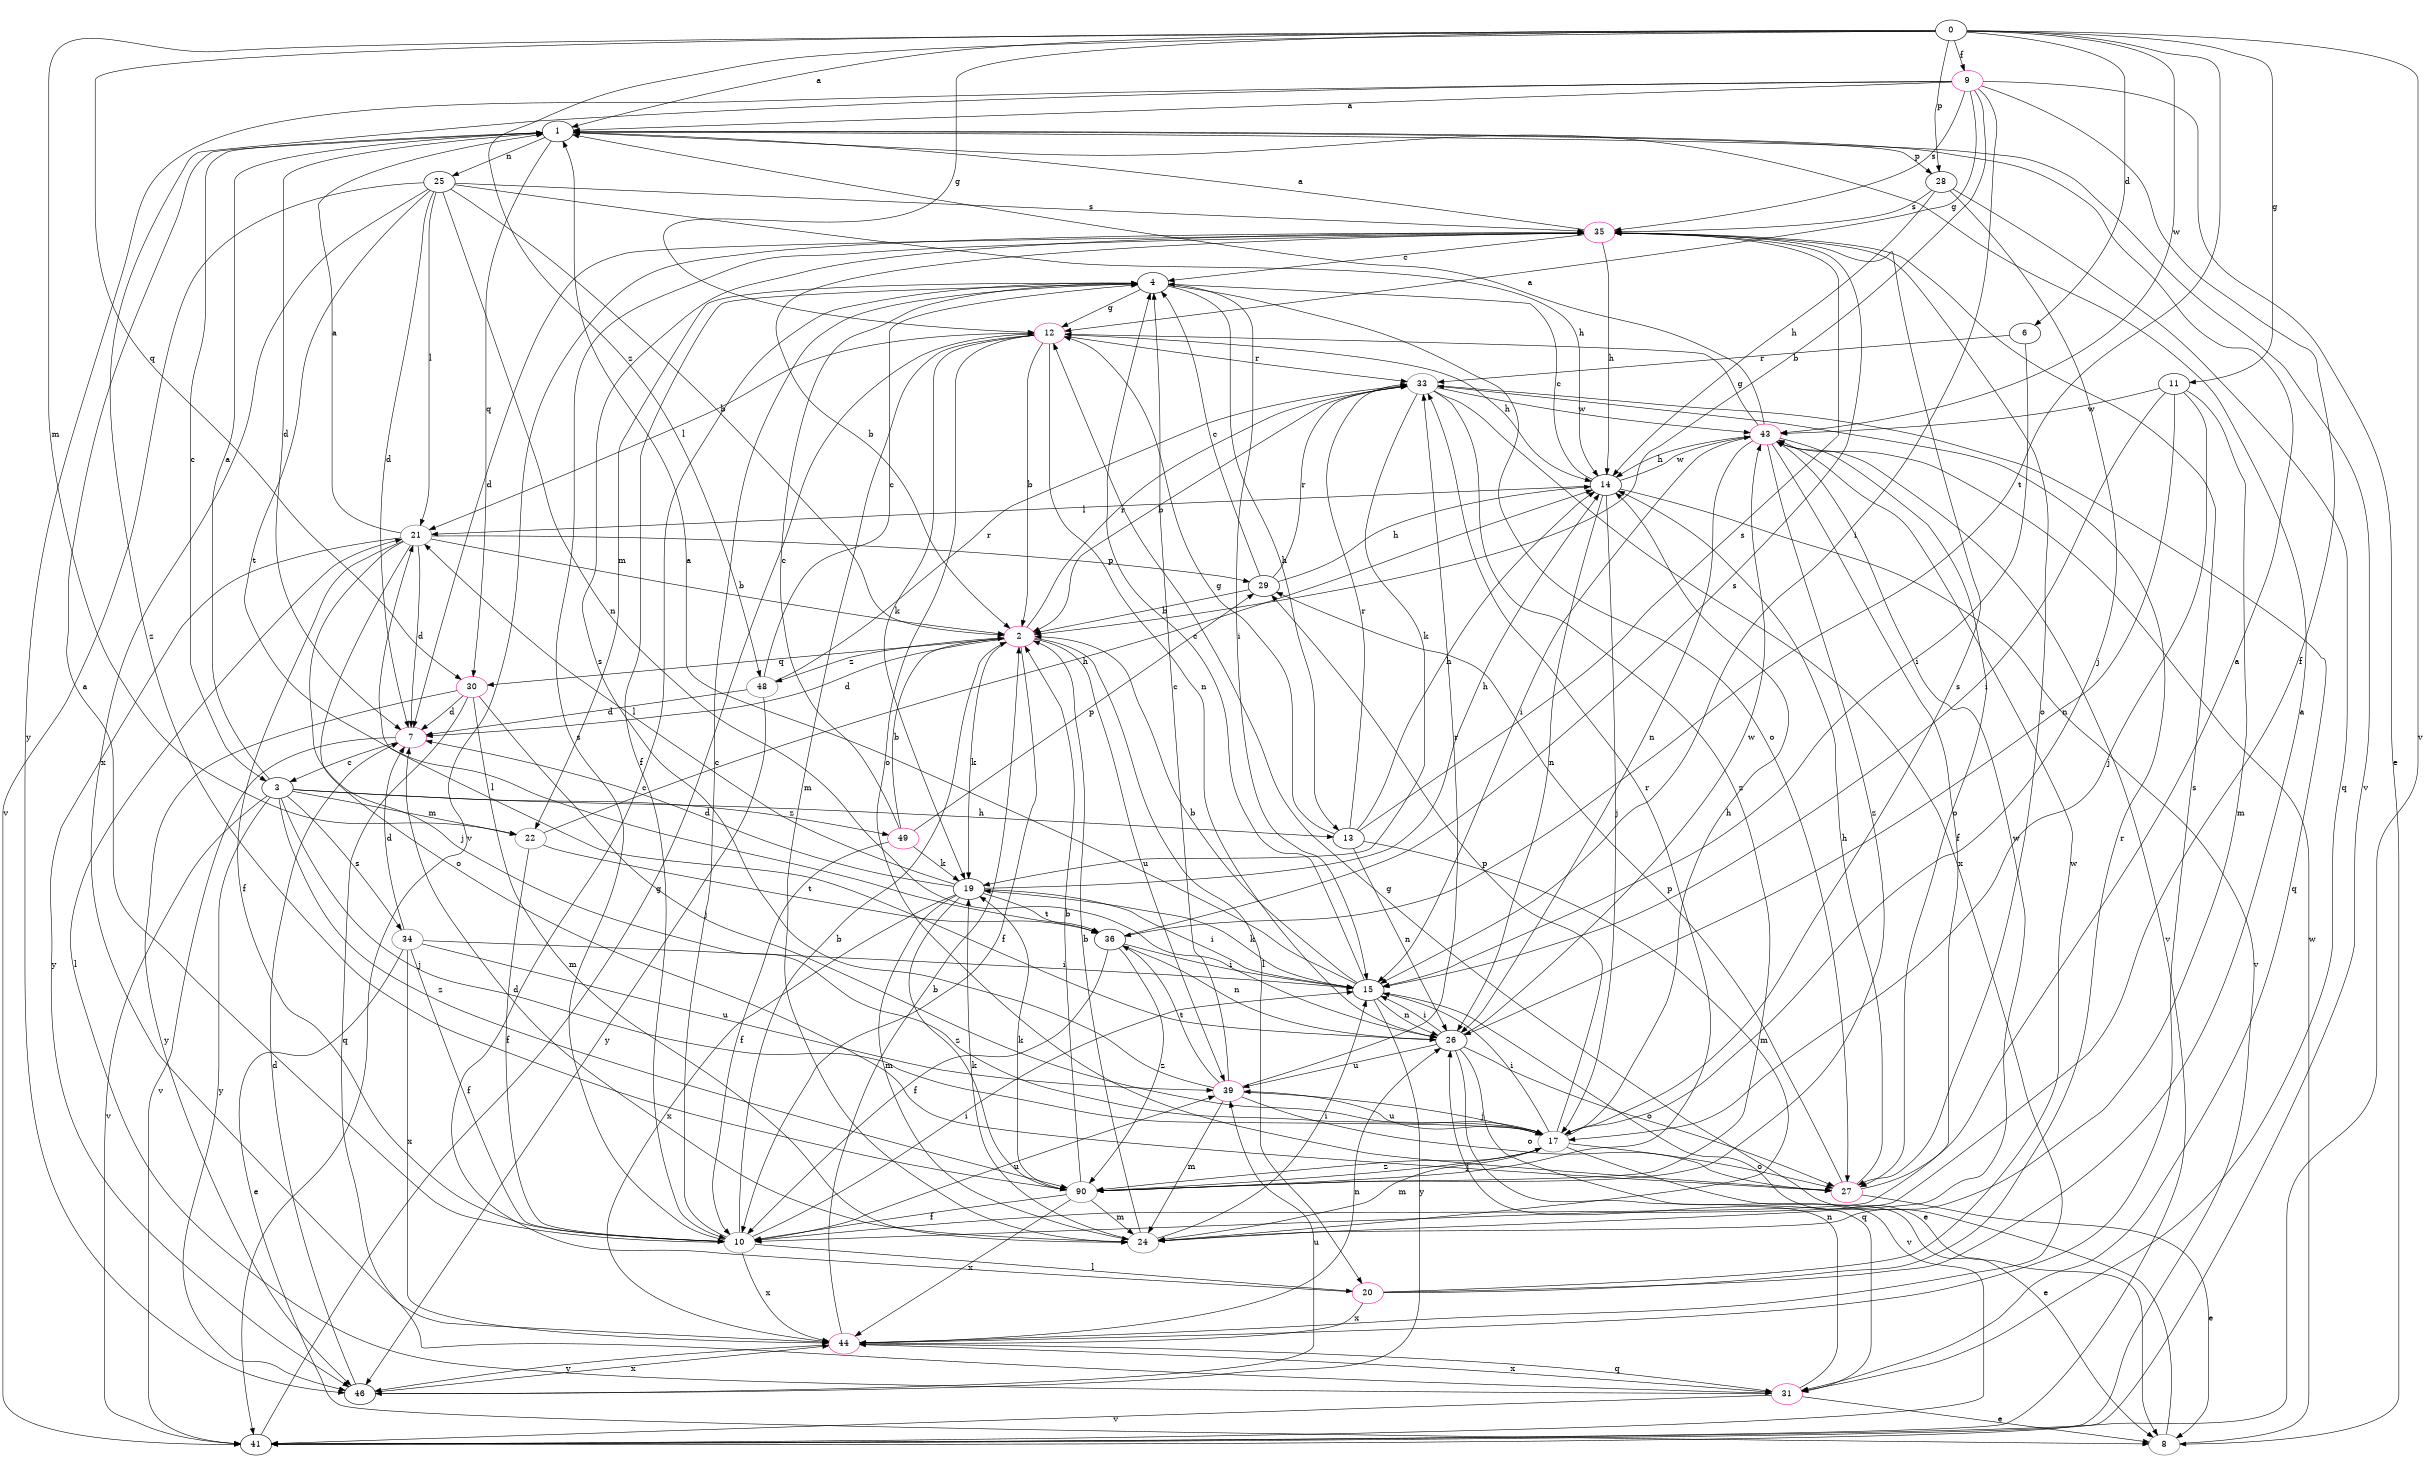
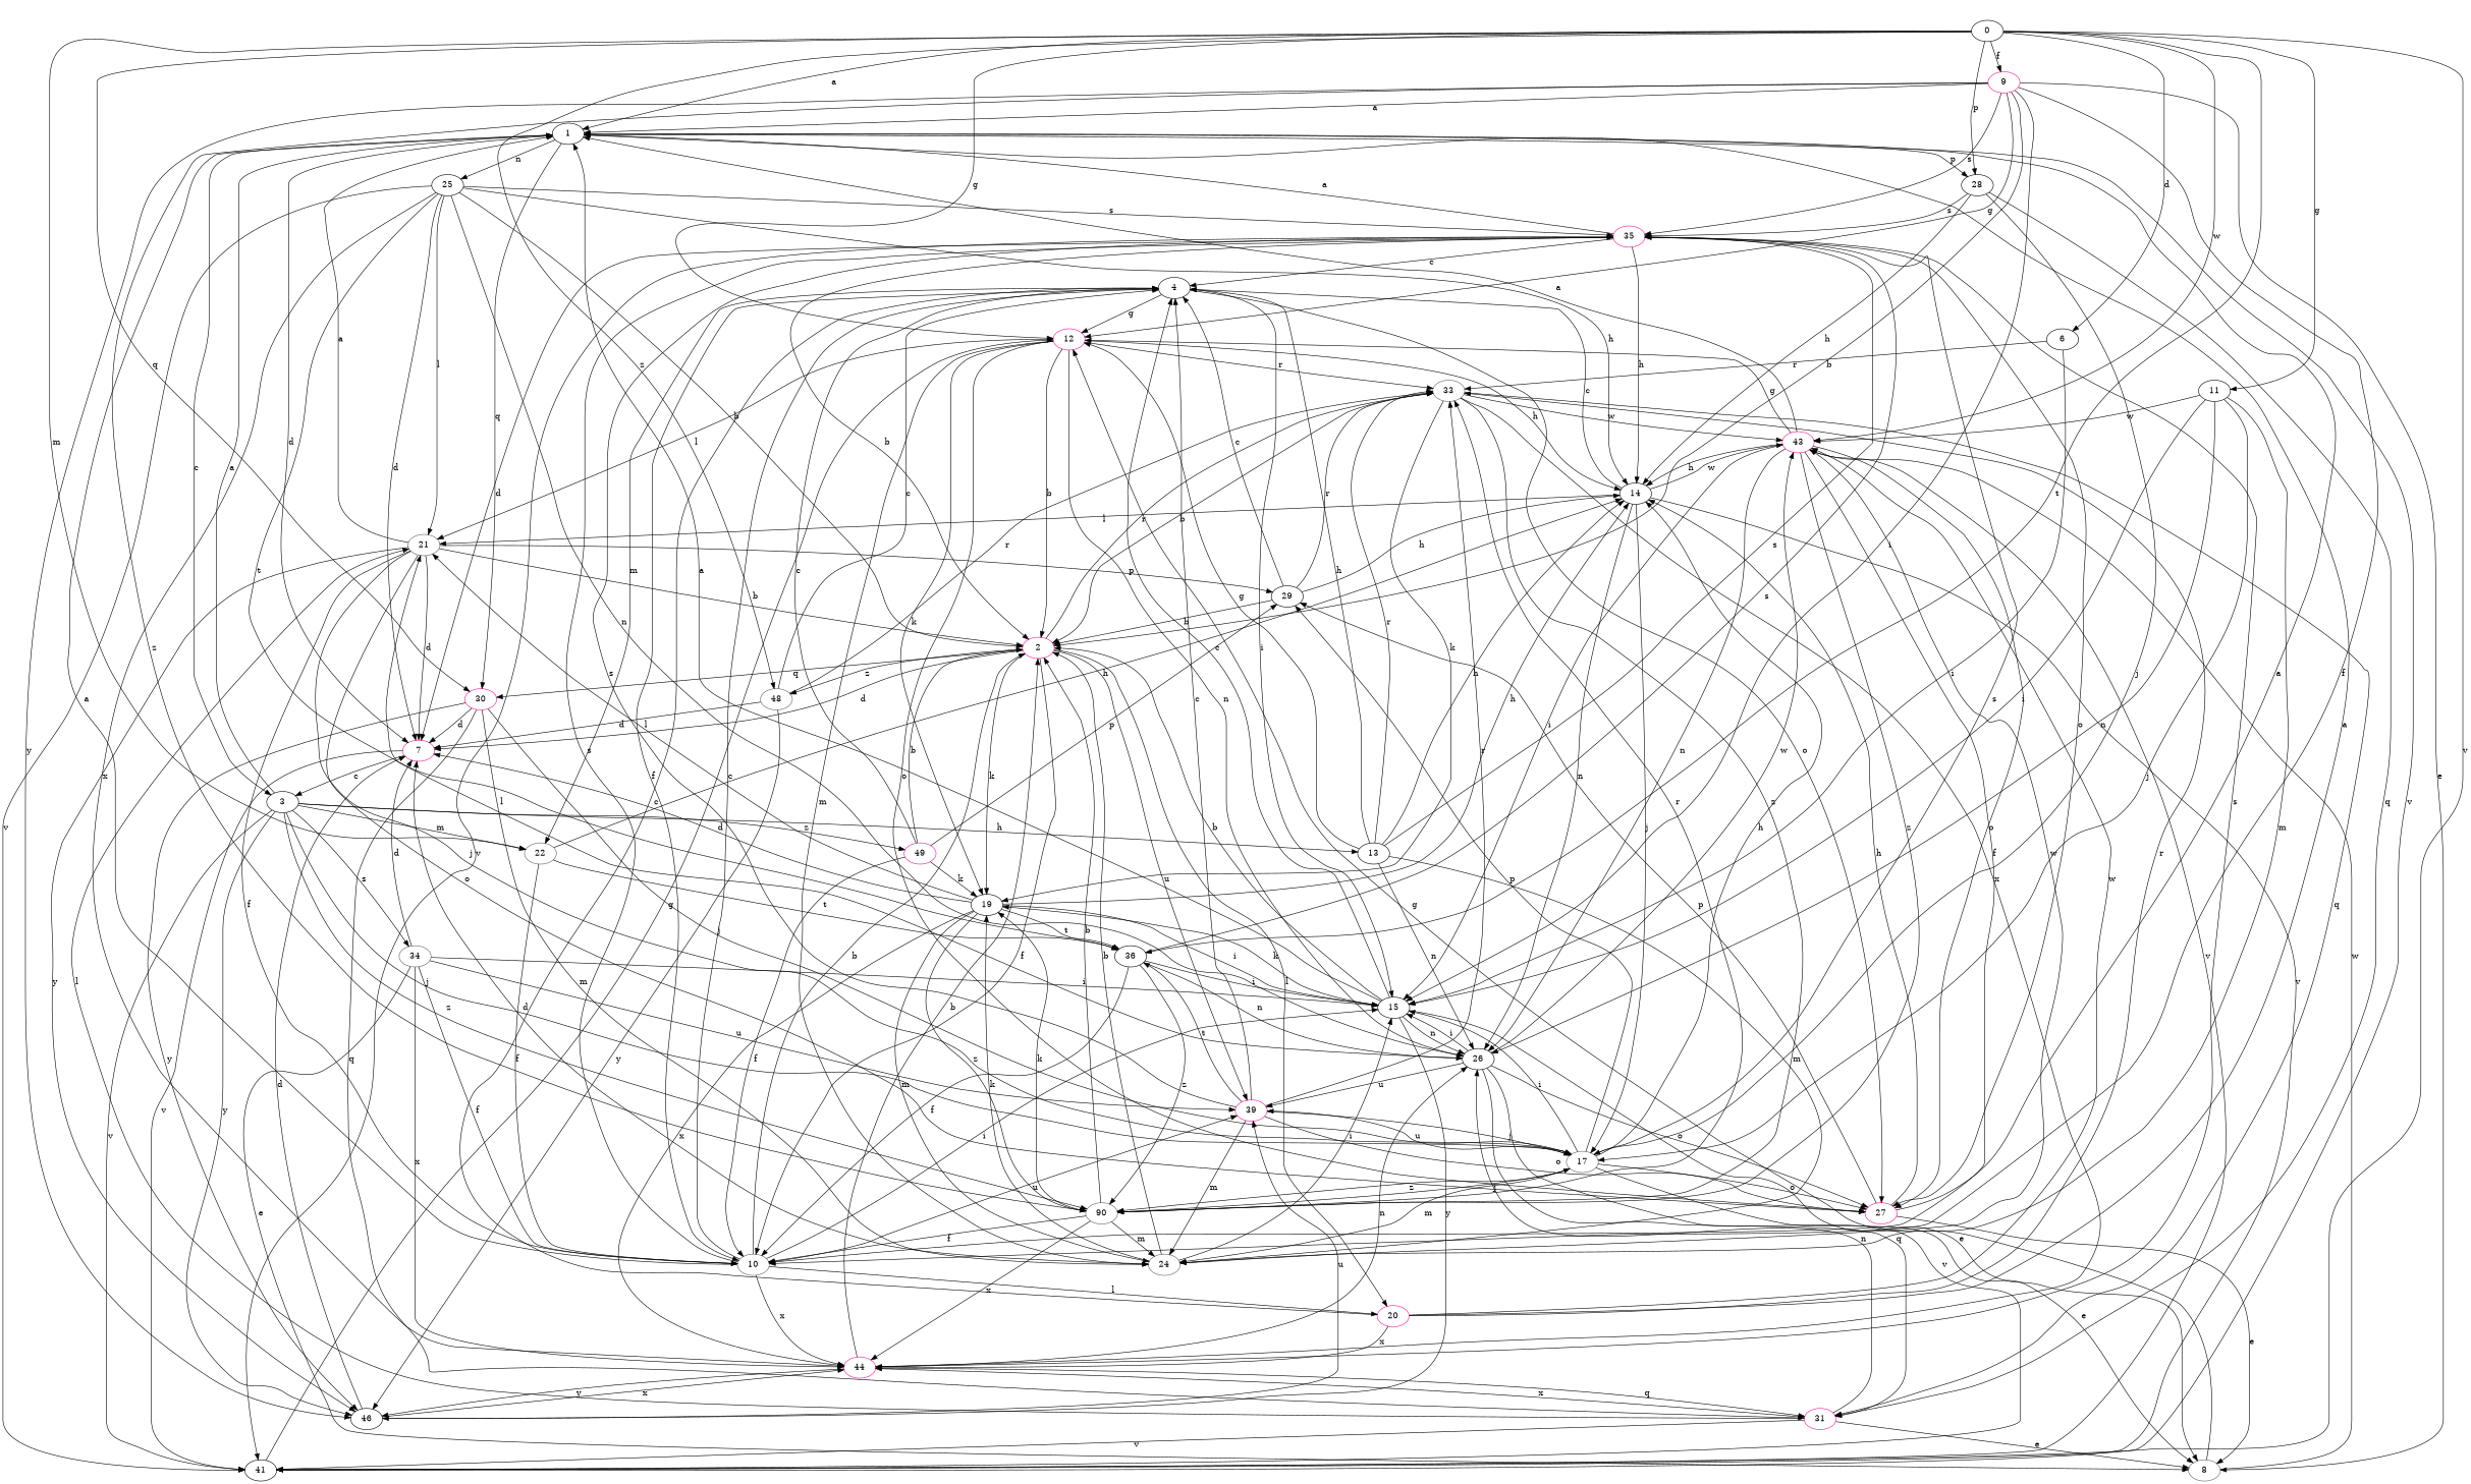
  strict digraph {
    node [color=black]
    0
    1
    6
    9 [color=deeppink]
    11
    12 [color=deeppink]
    22 [color=gray40]
    28
    30 [color=deeppink]
    36
    41
    43 [color=deeppink]
    48 [color=gray40]
    3
    7 [color=deeppink]
    25
    33 [color=gray40]
    15
    2 [color=deeppink]
    10 [color=gray40]
    46
    n22 [color=gray40 label=90]
    8 [color=gray40]
    35 [color=deeppink]
    17 [color=gray40]
    24 [color=gray40]
    26
    19
    27 [color=deeppink]
    14
    21 [color=gray40]
    31 [color=deeppink]
    4
    13
    34 [color=gray40]
    49 [color=deeppink]
    44 [color=deeppink]
    20 [color=deeppink]
    39 [color=deeppink]
    29
    0 -> 1 [label=a]
    0 -> 6 [label=d]
    0 -> 9 [label=f]
    0 -> 11 [label=g]
    0 -> 12 [label=g]
    0 -> 22 [label=m]
    0 -> 28 [label=p]
    0 -> 30 [label=q]
    0 -> 36 [label=t]
    0 -> 41 [label=v]
    0 -> 43 [label=w]
    0 -> 48 [label=z]
    1 -> 28 [label=p]
    1 -> 30 [label=q]
    1 -> 41 [label=v]
    1 -> 3 [label=c]
    1 -> 7 [label=d]
    1 -> 25 [label=n]
    6 -> 33 [label=r]
    6 -> 15 [label=i]
    9 -> 1 [label=a]
    9 -> 12 [label=g]
    9 -> 15 [label=i]
    9 -> 2 [label=b]
    9 -> 10 [label=f]
    9 -> 46 [label=y]
    9 -> n22 [label=z]
    9 -> 8 [label=e]
    9 -> 35 [label=s]
    11 -> 43 [label=w]
    11 -> 15 [label=i]
    11 -> 17 [label=j]
    11 -> 24 [label=m]
    11 -> 26 [label=n]
    12 -> 33 [label=r]
    12 -> 2 [label=b]
    12 -> 24 [label=m]
    12 -> 26 [label=n]
    12 -> 19 [label=k]
    12 -> 27 [label=o]
    12 -> 14 [label=h]
    12 -> 21 [label=l]
    22 -> 36 [label=t]
    22 -> 10 [label=f]
    22 -> 14 [label=h]
    28 -> 35 [label=s]
    28 -> 17 [label=j]
    28 -> 14 [label=h]
    28 -> 31 [label=q]
    30 -> 7 [label=d]
    30 -> 46 [label=y]
    30 -> 17 [label=j]
    30 -> 24 [label=m]
    30 -> 31 [label=q]
    36 -> 15 [label=i]
    36 -> 10 [label=f]
    36 -> n22 [label=z]
    36 -> 35 [label=s]
    36 -> 26 [label=n]
    41 -> 12 [label=g]
    43 -> 1 [label=a]
    43 -> 12 [label=g]
    43 -> 41 [label=v]
    43 -> 15 [label=i]
    43 -> 10 [label=f]
    43 -> n22 [label=z]
    43 -> 26 [label=n]
    43 -> 27 [label=o]
    43 -> 14 [label=h]
    48 -> 7 [label=d]
    48 -> 33 [label=r]
    48 -> 46 [label=y]
    48 -> 4 [label=c]
    3 -> 1 [label=a]
    3 -> 22 [label=m]
    3 -> 41 [label=v]
    3 -> 46 [label=y]
    3 -> n22 [label=z]
    3 -> 17 [label=j]
    3 -> 13 [label=h]
    3 -> 34 [label=s]
    3 -> 49 [label=z]
    7 -> 41 [label=v]
    7 -> 3 [label=c]
    25 -> 36 [label=t]
    25 -> 41 [label=v]
    25 -> 7 [label=d]
    25 -> 2 [label=b]
    25 -> 35 [label=s]
    25 -> 26 [label=n]
    25 -> 14 [label=h]
    25 -> 21 [label=l]
    25 -> 44 [label=x]
    33 -> 43 [label=w]
    33 -> 2 [label=b]
    33 -> n22 [label=z]
    33 -> 19 [label=k]
    33 -> 31 [label=q]
    33 -> 44 [label=x]
    15 -> 1 [label=a]
    15 -> 2 [label=b]
    15 -> 46 [label=y]
    15 -> 8 [label=e]
    15 -> 26 [label=n]
    15 -> 19 [label=k]
    15 -> 4 [label=c]
    2 -> 30 [label=q]
    2 -> 48 [label=z]
    2 -> 7 [label=d]
    2 -> 33 [label=r]
    2 -> 10 [label=f]
    2 -> 19 [label=k]
    2 -> 20 [label=l]
    2 -> 39 [label=u]
    10 -> 1 [label=a]
    10 -> 15 [label=i]
    10 -> 2 [label=b]
    10 -> 35 [label=s]
    10 -> 4 [label=c]
    10 -> 44 [label=x]
    10 -> 20 [label=l]
    10 -> 39 [label=u]
    46 -> 7 [label=d]
    46 -> 44 [label=x]
    46 -> 39 [label=u]
    n22 -> 33 [label=r]
    n22 -> 2 [label=b]
    n22 -> 10 [label=f]
    n22 -> 17 [label=j]
    n22 -> 24 [label=m]
    n22 -> 19 [label=k]
    n22 -> 44 [label=x]
    8 -> 12 [label=g]
    8 -> 43 [label=w]
    35 -> 1 [label=a]
    35 -> 41 [label=v]
    35 -> 7 [label=d]
    35 -> 2 [label=b]
    35 -> 27 [label=o]
    35 -> 14 [label=h]
    35 -> 4 [label=c]
    17 -> 15 [label=i]
    17 -> n22 [label=z]
    17 -> 8 [label=e]
    17 -> 35 [label=s]
    17 -> 24 [label=m]
    17 -> 27 [label=o]
    17 -> 14 [label=h]
    17 -> 39 [label=u]
    17 -> 29 [label=p]
    24 -> 43 [label=w]
    24 -> 7 [label=d]
    24 -> 15 [label=i]
    24 -> 2 [label=b]
    24 -> 19 [label=k]
    26 -> 41 [label=v]
    26 -> 43 [label=w]
    26 -> 15 [label=i]
    26 -> 27 [label=o]
    26 -> 21 [label=l]
    26 -> 31 [label=q]
    26 -> 39 [label=u]
    19 -> 36 [label=t]
    19 -> 7 [label=d]
    19 -> 15 [label=i]
    19 -> n22 [label=z]
    19 -> 24 [label=m]
    19 -> 14 [label=h]
    19 -> 21 [label=l]
    19 -> 44 [label=x]
    27 -> 1 [label=a]
    27 -> 8 [label=e]
    27 -> 14 [label=h]
    27 -> 29 [label=p]
    14 -> 41 [label=v]
    14 -> 43 [label=w]
    14 -> 17 [label=j]
    14 -> 26 [label=n]
    14 -> 21 [label=l]
    14 -> 4 [label=c]
    21 -> 1 [label=a]
    21 -> 7 [label=d]
    21 -> 2 [label=b]
    21 -> 10 [label=f]
    21 -> 46 [label=y]
    21 -> 17 [label=j]
    21 -> 27 [label=o]
    21 -> 29 [label=p]
    31 -> 41 [label=v]
    31 -> 8 [label=e]
    31 -> 26 [label=n]
    31 -> 21 [label=l]
    31 -> 44 [label=x]
    4 -> 12 [label=g]
    4 -> 22 [label=m]
    4 -> 15 [label=i]
    4 -> 10 [label=f]
    4 -> 27 [label=o]
-   4 -> 13 [label=h]
+   13 -> 4 [label=h]
    13 -> 12 [label=g]
    13 -> 33 [label=r]
    13 -> 35 [label=s]
    13 -> 24 [label=m]
    13 -> 26 [label=n]
    13 -> 14 [label=h]
    34 -> 7 [label=d]
    34 -> 15 [label=i]
    34 -> 10 [label=f]
    34 -> 8 [label=e]
    34 -> 44 [label=x]
    34 -> 39 [label=u]
    49 -> 2 [label=b]
    49 -> 10 [label=f]
    49 -> 19 [label=k]
    49 -> 4 [label=c]
    49 -> 29 [label=p]
    44 -> 2 [label=b]
    44 -> 46 [label=y]
    44 -> 35 [label=s]
    44 -> 26 [label=n]
    44 -> 31 [label=q]
    20 -> 1 [label=a]
    20 -> 43 [label=w]
    20 -> 33 [label=r]
    20 -> 4 [label=c]
    20 -> 44 [label=x]
    39 -> 36 [label=t]
    39 -> 33 [label=r]
    39 -> 35 [label=s]
    39 -> 17 [label=j]
    39 -> 24 [label=m]
    39 -> 27 [label=o]
    39 -> 4 [label=c]
    29 -> 33 [label=r]
    29 -> 2 [label=b]
    29 -> 14 [label=h]
    29 -> 4 [label=c]
  }
